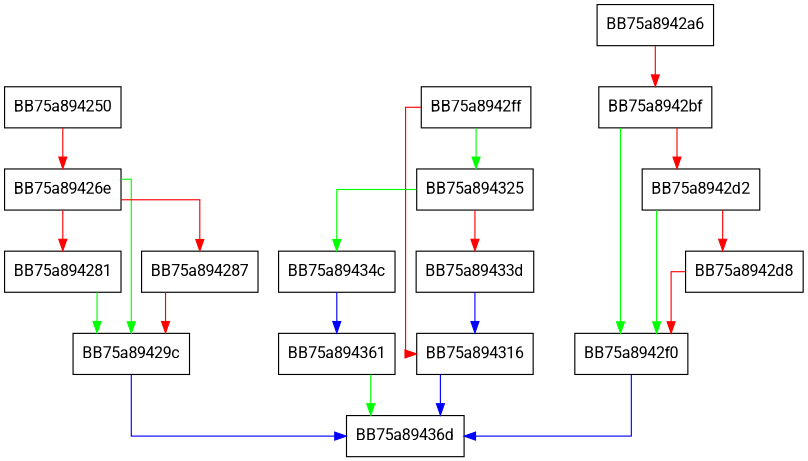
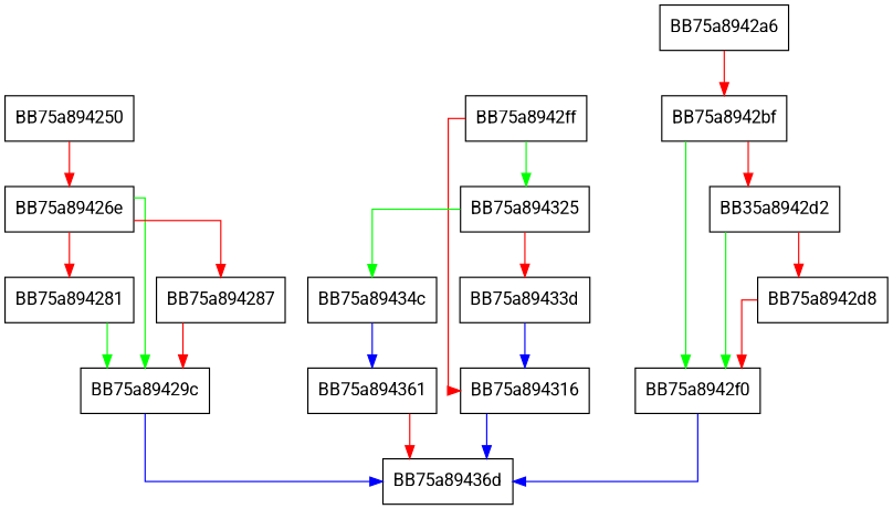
  digraph {
    fontname=Roboto
    splines=ortho
    node [fontname=Roboto shape=box]
    edge [color=red fontname=Roboto]
    BB75a894250
    BB75a89426e
    BB75a8942a6
    BB75a8942bf
    BB75a89429c
    BB75a894281
    BB75a894287
    BB75a8942ff
    BB75a894325
    BB75a894316
    BB75a8942f0
-   BB75a8942d2
+   BB75a8942d2 [label=BB35a8942d2]
    BB75a89436d
    BB75a89434c
    BB75a89433d
    BB75a8942d8
    BB75a894361
    BB75a894250 -> BB75a89426e
    BB75a89426e -> BB75a89429c [color=green]
    BB75a89426e -> BB75a894281
    BB75a89426e -> BB75a894287
    BB75a8942a6 -> BB75a8942bf
    BB75a8942bf -> BB75a8942f0 [color=green]
    BB75a8942bf -> BB75a8942d2
    BB75a89429c -> BB75a89436d [color=blue]
    BB75a894281 -> BB75a89429c [color=green]
    BB75a894287 -> BB75a89429c
    BB75a8942ff -> BB75a894325 [color=green]
    BB75a8942ff -> BB75a894316
    BB75a894325 -> BB75a89434c [color=green]
    BB75a894325 -> BB75a89433d
    BB75a894316 -> BB75a89436d [color=blue]
    BB75a8942f0 -> BB75a89436d [color=blue]
    BB75a8942d2 -> BB75a8942f0 [color=green]
    BB75a8942d2 -> BB75a8942d8
    BB75a89434c -> BB75a894361 [color=blue]
    BB75a89433d -> BB75a894316 [color=blue]
    BB75a8942d8 -> BB75a8942f0
-   BB75a894361 -> BB75a89436d [color=green]
+   BB75a894361 -> BB75a89436d
  }
